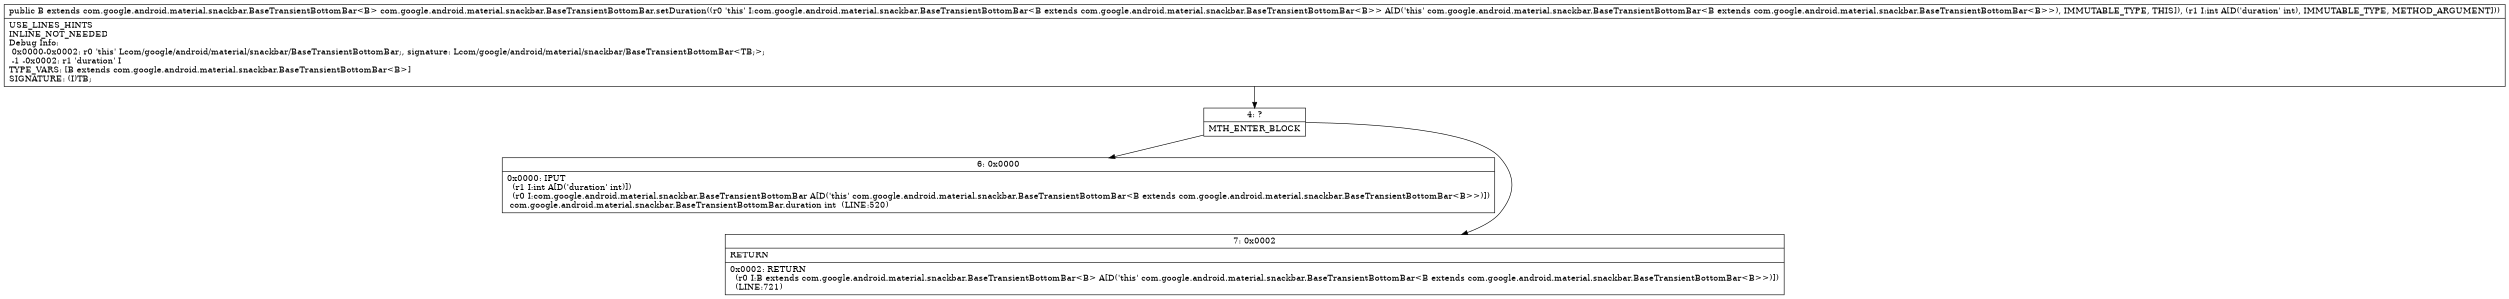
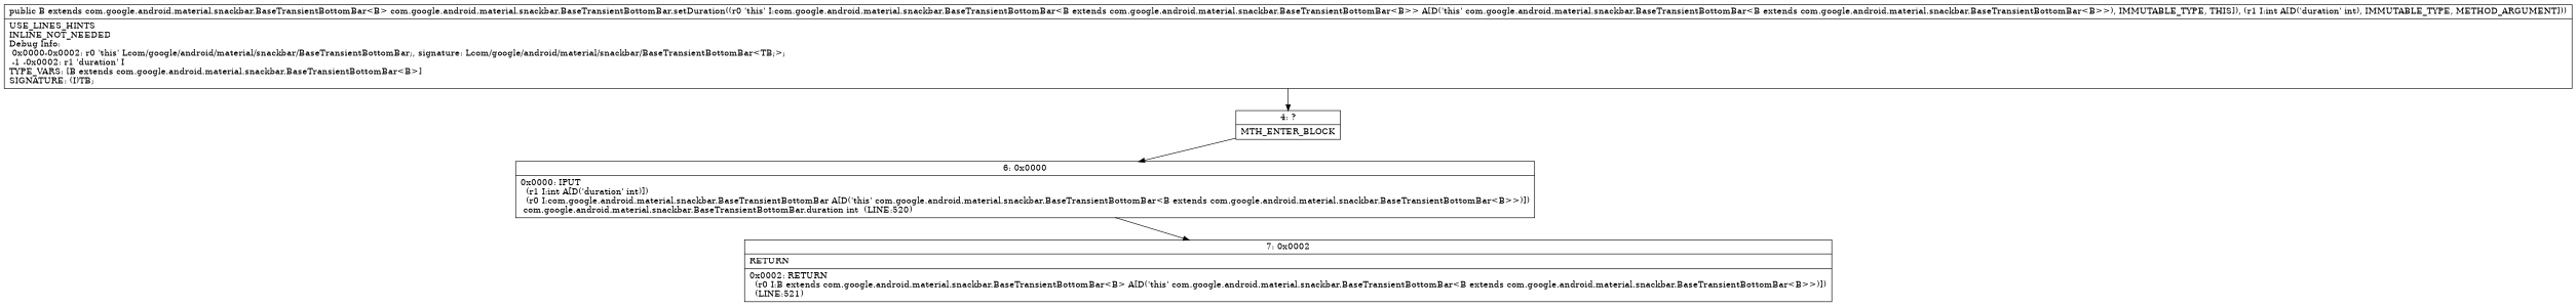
  digraph {
    node [shape=record]
    n1 [label="{4\:\ ?|MTH_ENTER_BLOCK\l}"]
    n2 [label="{6\:\ 0x0000|0x0000: IPUT  \l  (r1 I:int A[D('duration' int)])\l  (r0 I:com.google.android.material.snackbar.BaseTransientBottomBar A[D('this' com.google.android.material.snackbar.BaseTransientBottomBar\<B extends com.google.android.material.snackbar.BaseTransientBottomBar\<B\>\>)])\l com.google.android.material.snackbar.BaseTransientBottomBar.duration int  (LINE:520)\l}"]
-   n3 [label="{7\:\ 0x0002|RETURN\l|0x0002: RETURN  \l  (r0 I:B extends com.google.android.material.snackbar.BaseTransientBottomBar\<B\> A[D('this' com.google.android.material.snackbar.BaseTransientBottomBar\<B extends com.google.android.material.snackbar.BaseTransientBottomBar\<B\>\>)])\l  (LINE:721)\l}"]
+   n3 [label="{7\:\ 0x0002|RETURN\l|0x0002: RETURN  \l  (r0 I:B extends com.google.android.material.snackbar.BaseTransientBottomBar\<B\> A[D('this' com.google.android.material.snackbar.BaseTransientBottomBar\<B extends com.google.android.material.snackbar.BaseTransientBottomBar\<B\>\>)])\l  (LINE:521)\l}"]
    n4 [label="{public B extends com.google.android.material.snackbar.BaseTransientBottomBar\<B\> com.google.android.material.snackbar.BaseTransientBottomBar.setDuration((r0 'this' I:com.google.android.material.snackbar.BaseTransientBottomBar\<B extends com.google.android.material.snackbar.BaseTransientBottomBar\<B\>\> A[D('this' com.google.android.material.snackbar.BaseTransientBottomBar\<B extends com.google.android.material.snackbar.BaseTransientBottomBar\<B\>\>), IMMUTABLE_TYPE, THIS]), (r1 I:int A[D('duration' int), IMMUTABLE_TYPE, METHOD_ARGUMENT]))  | USE_LINES_HINTS\lINLINE_NOT_NEEDED\lDebug Info:\l  0x0000\-0x0002: r0 'this' Lcom\/google\/android\/material\/snackbar\/BaseTransientBottomBar;, signature: Lcom\/google\/android\/material\/snackbar\/BaseTransientBottomBar\<TB;\>;\l  \-1 \-0x0002: r1 'duration' I\lTYPE_VARS: [B extends com.google.android.material.snackbar.BaseTransientBottomBar\<B\>]\lSIGNATURE: (I)TB;\l}"]
    n1 -> n2
-   n1 -> n3
+   n2 -> n3
    n4 -> n1
  }
